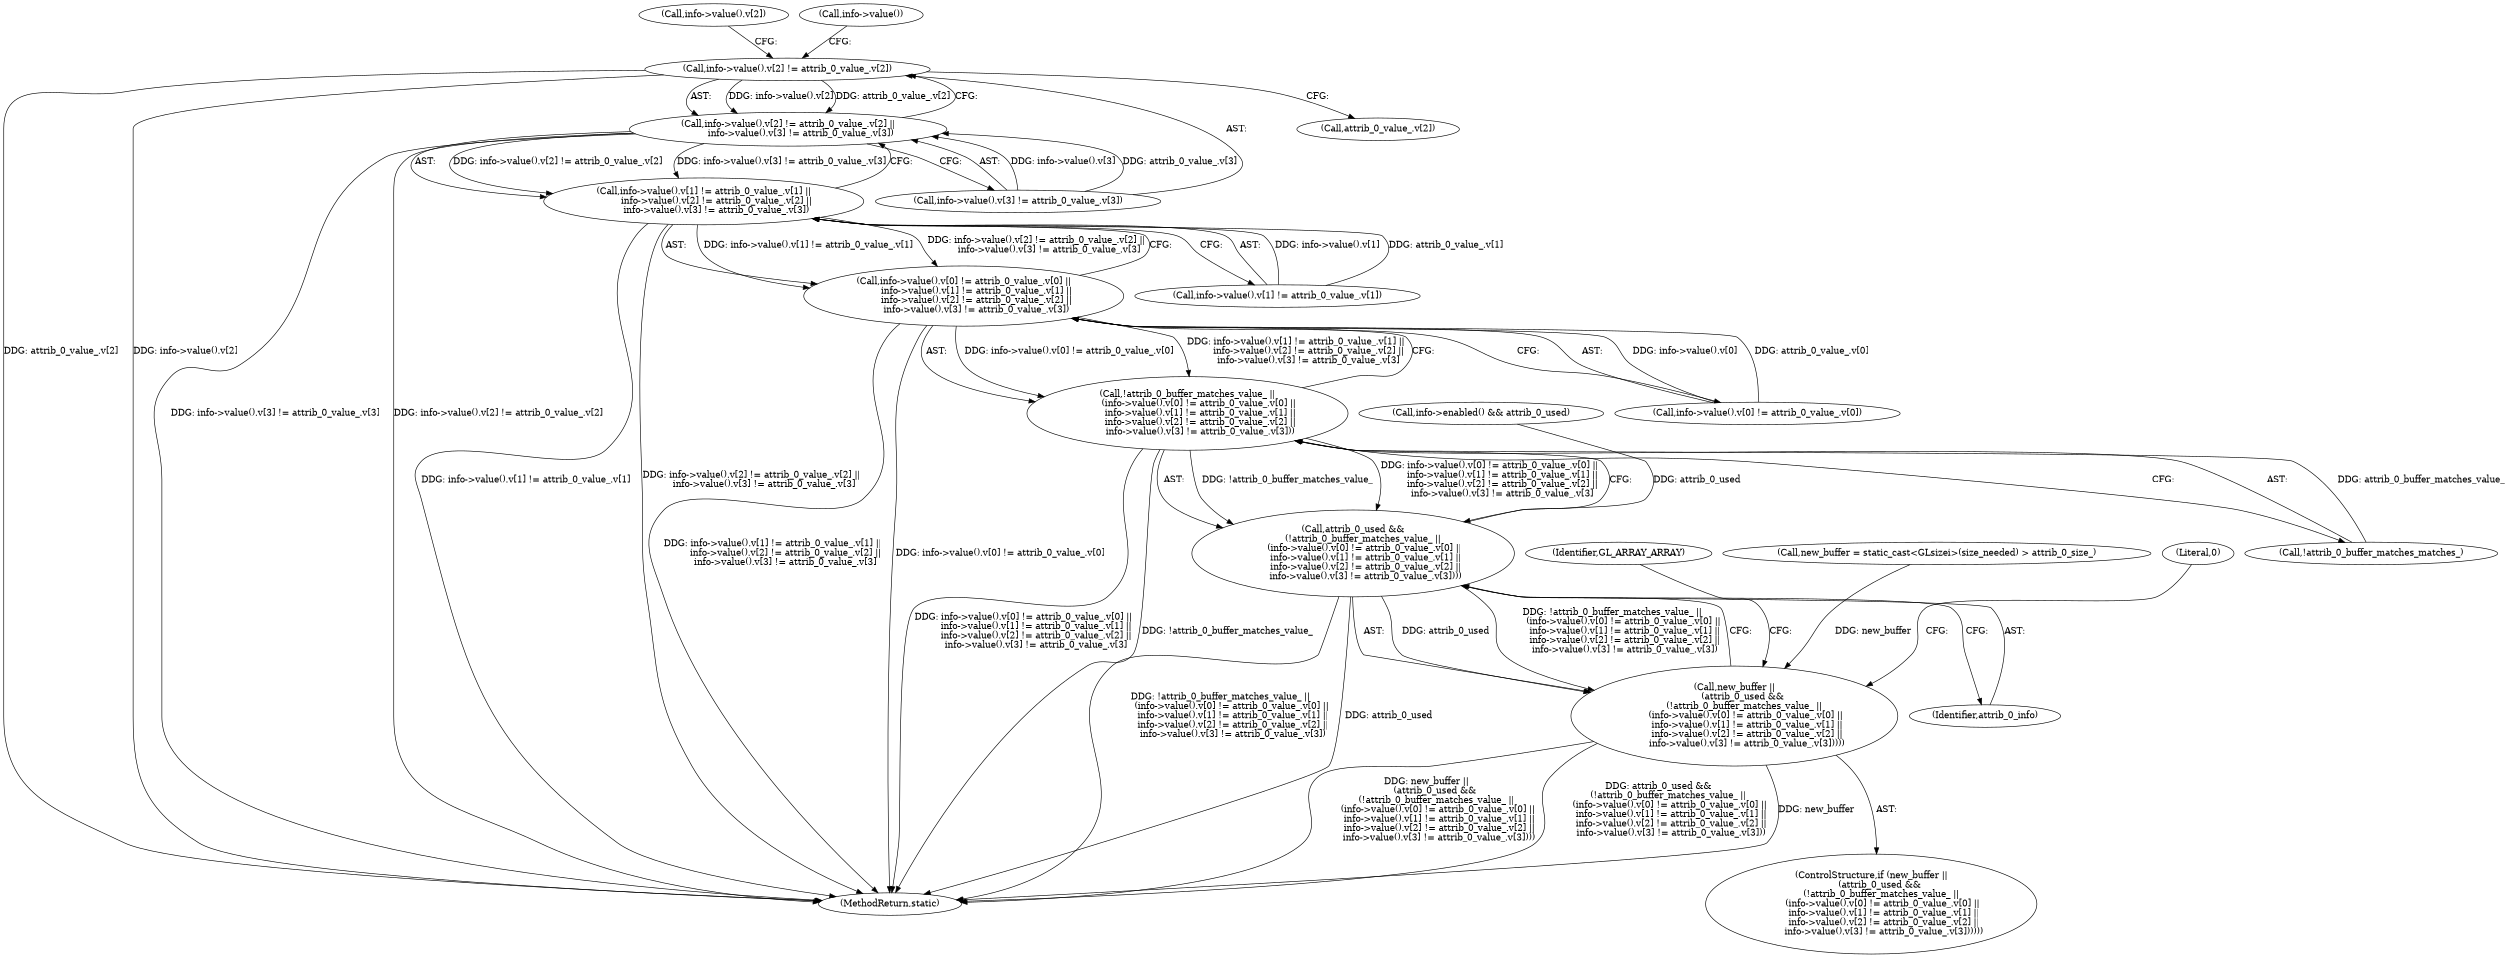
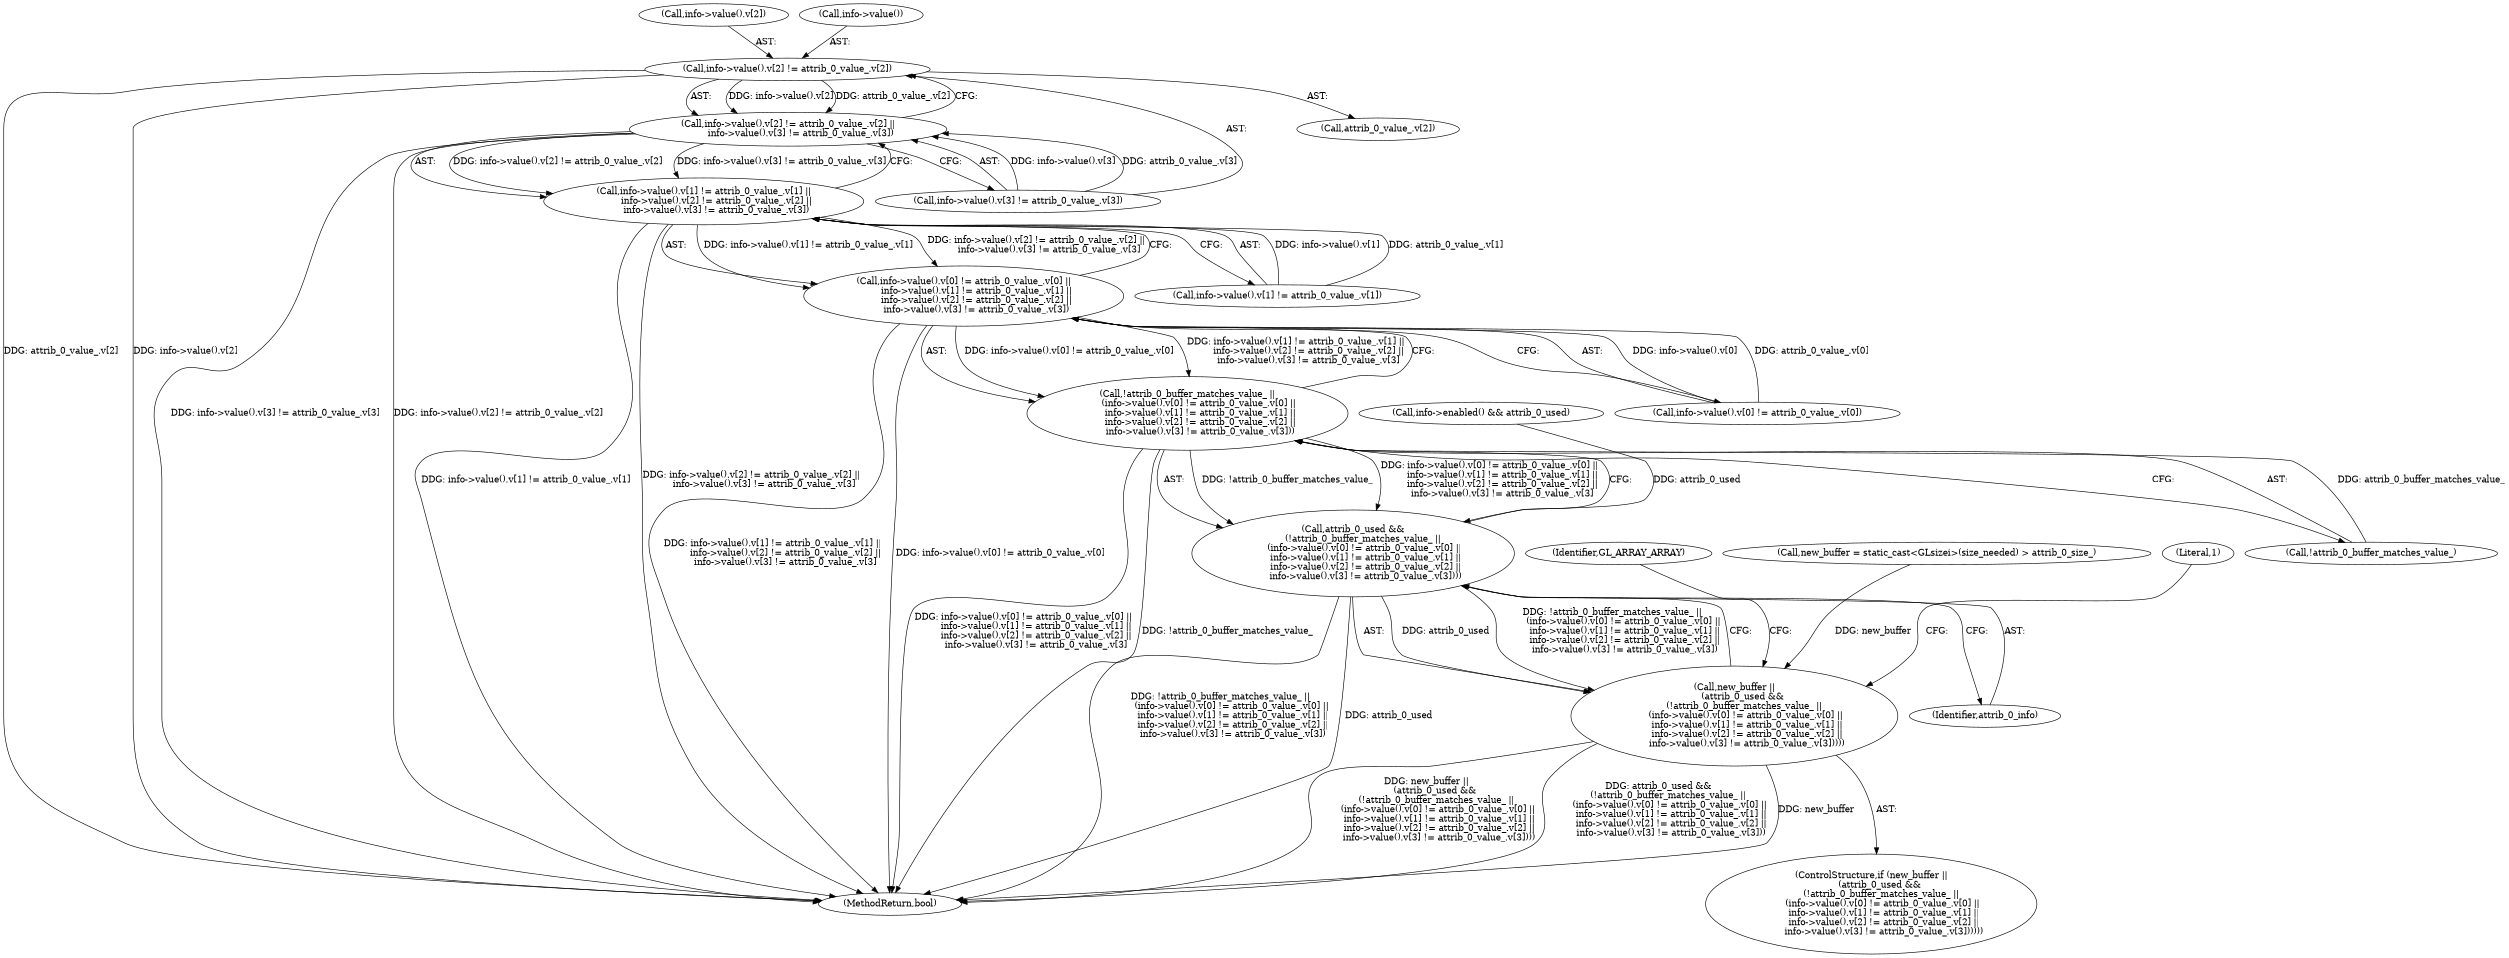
  digraph {
    n1 [label="(Call,info->value().v[2] != attrib_0_value_.v[2])"]
    n2 [label="(Call,info->value().v[2] != attrib_0_value_.v[2] ||\n         info->value().v[3] != attrib_0_value_.v[3])"]
    n3 [label="(Call,attrib_0_value_.v[2])"]
-   n4 [label="(MethodReturn,static)"]
+   n4 [label="(MethodReturn,bool)"]
    n5 [label="(Call,info->value().v[1] != attrib_0_value_.v[1] ||\n         info->value().v[2] != attrib_0_value_.v[2] ||\n         info->value().v[3] != attrib_0_value_.v[3])"]
    n6 [label="(Call,info->value().v[3] != attrib_0_value_.v[3])"]
    n7 [label="(Call,info->value().v[0] != attrib_0_value_.v[0] ||\n         info->value().v[1] != attrib_0_value_.v[1] ||\n         info->value().v[2] != attrib_0_value_.v[2] ||\n         info->value().v[3] != attrib_0_value_.v[3])"]
    n8 [label="(Call,info->value().v[1] != attrib_0_value_.v[1])"]
    n9 [label="(Call,!attrib_0_buffer_matches_value_ ||\n        (info->value().v[0] != attrib_0_value_.v[0] ||\n         info->value().v[1] != attrib_0_value_.v[1] ||\n         info->value().v[2] != attrib_0_value_.v[2] ||\n         info->value().v[3] != attrib_0_value_.v[3]))"]
    n10 [label="(Call,info->value().v[0] != attrib_0_value_.v[0])"]
    n11 [label="(Call,attrib_0_used &&\n       (!attrib_0_buffer_matches_value_ ||\n        (info->value().v[0] != attrib_0_value_.v[0] ||\n         info->value().v[1] != attrib_0_value_.v[1] ||\n         info->value().v[2] != attrib_0_value_.v[2] ||\n         info->value().v[3] != attrib_0_value_.v[3])))"]
-   n12 [label="(Call,!attrib_0_buffer_matches_matches_)"]
+   n12 [label="(Call,!attrib_0_buffer_matches_value_)"]
    n13 [label="(Call,new_buffer ||\n      (attrib_0_used &&\n       (!attrib_0_buffer_matches_value_ ||\n        (info->value().v[0] != attrib_0_value_.v[0] ||\n         info->value().v[1] != attrib_0_value_.v[1] ||\n         info->value().v[2] != attrib_0_value_.v[2] ||\n         info->value().v[3] != attrib_0_value_.v[3]))))"]
    n14 [label="(Identifier,attrib_0_info)"]
    n15 [label="(ControlStructure,if (new_buffer ||\n      (attrib_0_used &&\n       (!attrib_0_buffer_matches_value_ ||\n        (info->value().v[0] != attrib_0_value_.v[0] ||\n         info->value().v[1] != attrib_0_value_.v[1] ||\n         info->value().v[2] != attrib_0_value_.v[2] ||\n         info->value().v[3] != attrib_0_value_.v[3])))))"]
    n16 [label="(Identifier,GL_ARRAY_ARRAY)"]
    n17 [label="(Call,info->enabled() && attrib_0_used)"]
    n18 [label="(Call,info->value().v[2])"]
    n19 [label="(Call,info->value())"]
    n20 [label="(Call,new_buffer = static_cast<GLsizei>(size_needed) > attrib_0_size_)"]
-   n21 [label="(Literal,0)"]
+   n21 [label="(Literal,1)"]
    n1 -> n2 [label="AST: "]
    n1 -> n2 [label="DDG: info->value().v[2]"]
    n1 -> n2 [label="DDG: attrib_0_value_.v[2]"]
-   n1 -> n3 [label="CFG: "]
+   n1 -> n3 [label="AST: "]
    n1 -> n4 [label="DDG: attrib_0_value_.v[2]"]
    n1 -> n4 [label="DDG: info->value().v[2]"]
    n2 -> n1 [label="CFG: "]
    n2 -> n4 [label="DDG: info->value().v[3] != attrib_0_value_.v[3]"]
    n2 -> n4 [label="DDG: info->value().v[2] != attrib_0_value_.v[2]"]
    n2 -> n5 [label="AST: "]
    n2 -> n5 [label="DDG: info->value().v[2] != attrib_0_value_.v[2]"]
    n2 -> n5 [label="DDG: info->value().v[3] != attrib_0_value_.v[3]"]
    n2 -> n6 [label="CFG: "]
    n5 -> n2 [label="CFG: "]
    n5 -> n4 [label="DDG: info->value().v[1] != attrib_0_value_.v[1]"]
    n5 -> n4 [label="DDG: info->value().v[2] != attrib_0_value_.v[2] ||\n         info->value().v[3] != attrib_0_value_.v[3]"]
    n5 -> n7 [label="AST: "]
    n5 -> n7 [label="DDG: info->value().v[1] != attrib_0_value_.v[1]"]
    n5 -> n7 [label="DDG: info->value().v[2] != attrib_0_value_.v[2] ||\n         info->value().v[3] != attrib_0_value_.v[3]"]
    n5 -> n8 [label="CFG: "]
    n6 -> n1 [label="AST: "]
    n6 -> n2 [label="AST: "]
    n6 -> n2 [label="DDG: info->value().v[3]"]
    n6 -> n2 [label="DDG: attrib_0_value_.v[3]"]
    n7 -> n4 [label="DDG: info->value().v[1] != attrib_0_value_.v[1] ||\n         info->value().v[2] != attrib_0_value_.v[2] ||\n         info->value().v[3] != attrib_0_value_.v[3]"]
    n7 -> n4 [label="DDG: info->value().v[0] != attrib_0_value_.v[0]"]
    n7 -> n5 [label="CFG: "]
    n7 -> n9 [label="AST: "]
    n7 -> n9 [label="DDG: info->value().v[0] != attrib_0_value_.v[0]"]
    n7 -> n9 [label="DDG: info->value().v[1] != attrib_0_value_.v[1] ||\n         info->value().v[2] != attrib_0_value_.v[2] ||\n         info->value().v[3] != attrib_0_value_.v[3]"]
    n7 -> n10 [label="CFG: "]
    n8 -> n5 [label="AST: "]
    n8 -> n5 [label="DDG: info->value().v[1]"]
    n8 -> n5 [label="DDG: attrib_0_value_.v[1]"]
    n9 -> n4 [label="DDG: info->value().v[0] != attrib_0_value_.v[0] ||\n         info->value().v[1] != attrib_0_value_.v[1] ||\n         info->value().v[2] != attrib_0_value_.v[2] ||\n         info->value().v[3] != attrib_0_value_.v[3]"]
    n9 -> n4 [label="DDG: !attrib_0_buffer_matches_value_"]
    n9 -> n7 [label="CFG: "]
    n9 -> n11 [label="AST: "]
    n9 -> n11 [label="DDG: !attrib_0_buffer_matches_value_"]
    n9 -> n11 [label="DDG: info->value().v[0] != attrib_0_value_.v[0] ||\n         info->value().v[1] != attrib_0_value_.v[1] ||\n         info->value().v[2] != attrib_0_value_.v[2] ||\n         info->value().v[3] != attrib_0_value_.v[3]"]
    n9 -> n12 [label="CFG: "]
    n10 -> n7 [label="AST: "]
    n10 -> n7 [label="DDG: info->value().v[0]"]
    n10 -> n7 [label="DDG: attrib_0_value_.v[0]"]
    n11 -> n4 [label="DDG: !attrib_0_buffer_matches_value_ ||\n        (info->value().v[0] != attrib_0_value_.v[0] ||\n         info->value().v[1] != attrib_0_value_.v[1] ||\n         info->value().v[2] != attrib_0_value_.v[2] ||\n         info->value().v[3] != attrib_0_value_.v[3])"]
    n11 -> n4 [label="DDG: attrib_0_used"]
    n11 -> n9 [label="CFG: "]
    n11 -> n13 [label="AST: "]
    n11 -> n13 [label="DDG: attrib_0_used"]
    n11 -> n13 [label="DDG: !attrib_0_buffer_matches_value_ ||\n        (info->value().v[0] != attrib_0_value_.v[0] ||\n         info->value().v[1] != attrib_0_value_.v[1] ||\n         info->value().v[2] != attrib_0_value_.v[2] ||\n         info->value().v[3] != attrib_0_value_.v[3])"]
    n11 -> n14 [label="CFG: "]
    n12 -> n9 [label="AST: "]
    n12 -> n9 [label="DDG: attrib_0_buffer_matches_value_"]
    n13 -> n4 [label="DDG: new_buffer ||\n      (attrib_0_used &&\n       (!attrib_0_buffer_matches_value_ ||\n        (info->value().v[0] != attrib_0_value_.v[0] ||\n         info->value().v[1] != attrib_0_value_.v[1] ||\n         info->value().v[2] != attrib_0_value_.v[2] ||\n         info->value().v[3] != attrib_0_value_.v[3])))"]
    n13 -> n4 [label="DDG: attrib_0_used &&\n       (!attrib_0_buffer_matches_value_ ||\n        (info->value().v[0] != attrib_0_value_.v[0] ||\n         info->value().v[1] != attrib_0_value_.v[1] ||\n         info->value().v[2] != attrib_0_value_.v[2] ||\n         info->value().v[3] != attrib_0_value_.v[3]))"]
    n13 -> n4 [label="DDG: new_buffer"]
    n13 -> n11 [label="CFG: "]
    n13 -> n15 [label="AST: "]
    n14 -> n11 [label="AST: "]
    n16 -> n13 [label="CFG: "]
    n17 -> n11 [label="DDG: attrib_0_used"]
-   n18 -> n1 [label="CFG: "]
-   n19 -> n1 [label="CFG: "]
+   n18 -> n1 [label="AST: "]
+   n19 -> n1 [label="AST: "]
    n20 -> n13 [label="DDG: new_buffer"]
    n21 -> n13 [label="CFG: "]
  }
